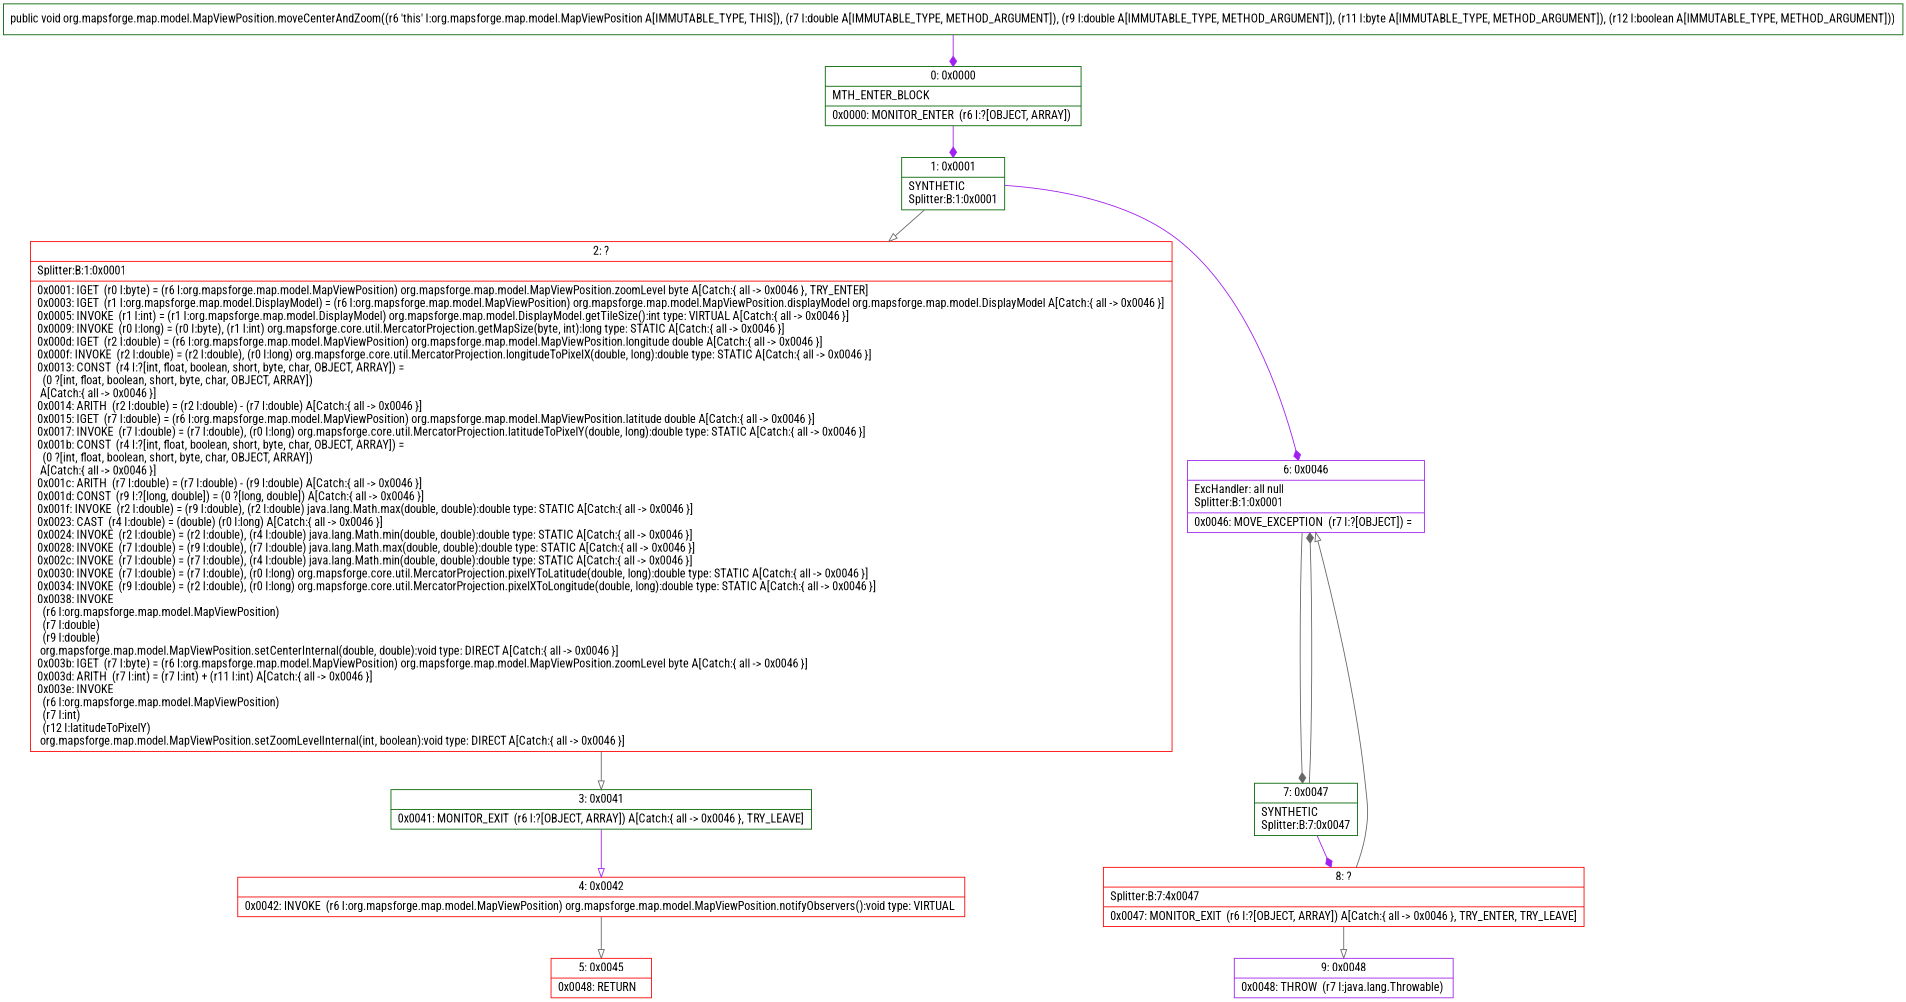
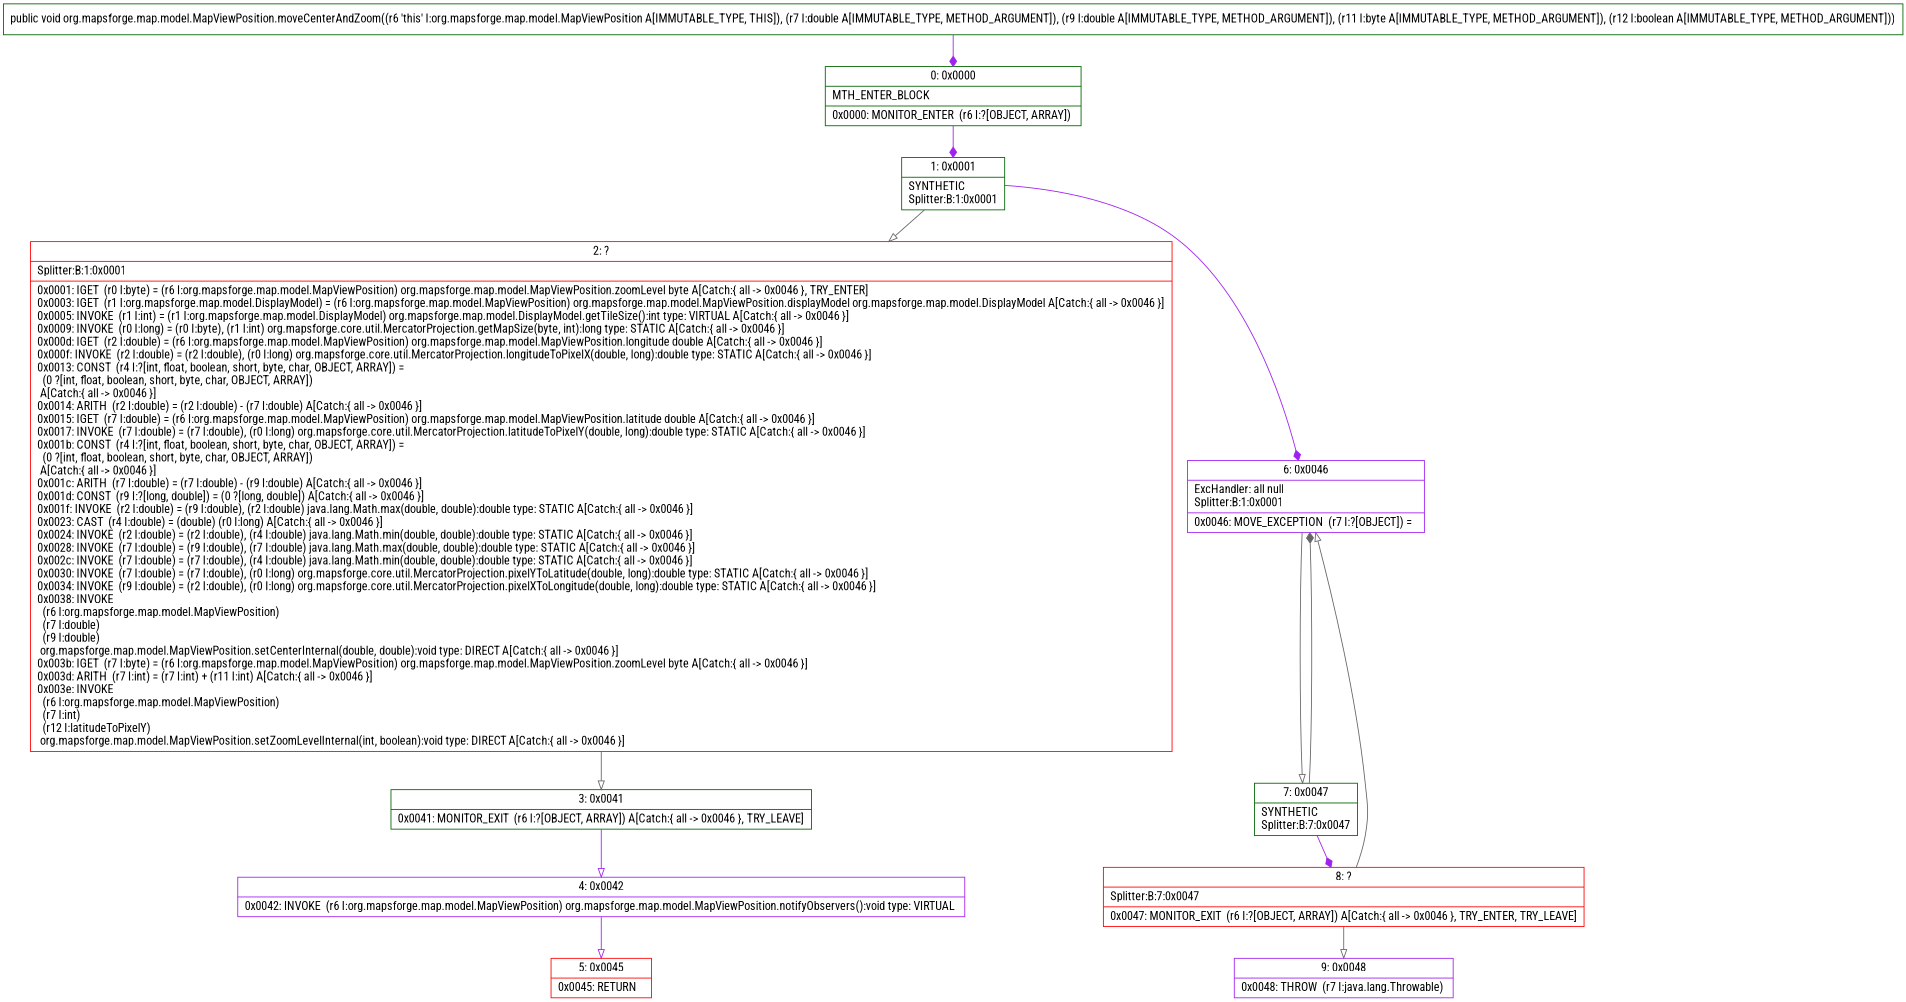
  digraph {
    fontname="Roboto Condensed"
    node [color=darkgreen fontname="Roboto Condensed" shape=record]
    edge [arrowhead=diamond color=purple fontname="Roboto Condensed"]
    n1 [label="{0\:\ 0x0000|MTH_ENTER_BLOCK\l|0x0000: MONITOR_ENTER  (r6 I:?[OBJECT, ARRAY]) \l}"]
    n2 [label="{1\:\ 0x0001|SYNTHETIC\lSplitter:B:1:0x0001\l}"]
    n3 [color=red label="{2\:\ ?|Splitter:B:1:0x0001\l|0x0001: IGET  (r0 I:byte) = (r6 I:org.mapsforge.map.model.MapViewPosition) org.mapsforge.map.model.MapViewPosition.zoomLevel byte A[Catch:\{ all \-\> 0x0046 \}, TRY_ENTER]\l0x0003: IGET  (r1 I:org.mapsforge.map.model.DisplayModel) = (r6 I:org.mapsforge.map.model.MapViewPosition) org.mapsforge.map.model.MapViewPosition.displayModel org.mapsforge.map.model.DisplayModel A[Catch:\{ all \-\> 0x0046 \}]\l0x0005: INVOKE  (r1 I:int) = (r1 I:org.mapsforge.map.model.DisplayModel) org.mapsforge.map.model.DisplayModel.getTileSize():int type: VIRTUAL A[Catch:\{ all \-\> 0x0046 \}]\l0x0009: INVOKE  (r0 I:long) = (r0 I:byte), (r1 I:int) org.mapsforge.core.util.MercatorProjection.getMapSize(byte, int):long type: STATIC A[Catch:\{ all \-\> 0x0046 \}]\l0x000d: IGET  (r2 I:double) = (r6 I:org.mapsforge.map.model.MapViewPosition) org.mapsforge.map.model.MapViewPosition.longitude double A[Catch:\{ all \-\> 0x0046 \}]\l0x000f: INVOKE  (r2 I:double) = (r2 I:double), (r0 I:long) org.mapsforge.core.util.MercatorProjection.longitudeToPixelX(double, long):double type: STATIC A[Catch:\{ all \-\> 0x0046 \}]\l0x0013: CONST  (r4 I:?[int, float, boolean, short, byte, char, OBJECT, ARRAY]) = \l  (0 ?[int, float, boolean, short, byte, char, OBJECT, ARRAY])\l A[Catch:\{ all \-\> 0x0046 \}]\l0x0014: ARITH  (r2 I:double) = (r2 I:double) \- (r7 I:double) A[Catch:\{ all \-\> 0x0046 \}]\l0x0015: IGET  (r7 I:double) = (r6 I:org.mapsforge.map.model.MapViewPosition) org.mapsforge.map.model.MapViewPosition.latitude double A[Catch:\{ all \-\> 0x0046 \}]\l0x0017: INVOKE  (r7 I:double) = (r7 I:double), (r0 I:long) org.mapsforge.core.util.MercatorProjection.latitudeToPixelY(double, long):double type: STATIC A[Catch:\{ all \-\> 0x0046 \}]\l0x001b: CONST  (r4 I:?[int, float, boolean, short, byte, char, OBJECT, ARRAY]) = \l  (0 ?[int, float, boolean, short, byte, char, OBJECT, ARRAY])\l A[Catch:\{ all \-\> 0x0046 \}]\l0x001c: ARITH  (r7 I:double) = (r7 I:double) \- (r9 I:double) A[Catch:\{ all \-\> 0x0046 \}]\l0x001d: CONST  (r9 I:?[long, double]) = (0 ?[long, double]) A[Catch:\{ all \-\> 0x0046 \}]\l0x001f: INVOKE  (r2 I:double) = (r9 I:double), (r2 I:double) java.lang.Math.max(double, double):double type: STATIC A[Catch:\{ all \-\> 0x0046 \}]\l0x0023: CAST  (r4 I:double) = (double) (r0 I:long) A[Catch:\{ all \-\> 0x0046 \}]\l0x0024: INVOKE  (r2 I:double) = (r2 I:double), (r4 I:double) java.lang.Math.min(double, double):double type: STATIC A[Catch:\{ all \-\> 0x0046 \}]\l0x0028: INVOKE  (r7 I:double) = (r9 I:double), (r7 I:double) java.lang.Math.max(double, double):double type: STATIC A[Catch:\{ all \-\> 0x0046 \}]\l0x002c: INVOKE  (r7 I:double) = (r7 I:double), (r4 I:double) java.lang.Math.min(double, double):double type: STATIC A[Catch:\{ all \-\> 0x0046 \}]\l0x0030: INVOKE  (r7 I:double) = (r7 I:double), (r0 I:long) org.mapsforge.core.util.MercatorProjection.pixelYToLatitude(double, long):double type: STATIC A[Catch:\{ all \-\> 0x0046 \}]\l0x0034: INVOKE  (r9 I:double) = (r2 I:double), (r0 I:long) org.mapsforge.core.util.MercatorProjection.pixelXToLongitude(double, long):double type: STATIC A[Catch:\{ all \-\> 0x0046 \}]\l0x0038: INVOKE  \l  (r6 I:org.mapsforge.map.model.MapViewPosition)\l  (r7 I:double)\l  (r9 I:double)\l org.mapsforge.map.model.MapViewPosition.setCenterInternal(double, double):void type: DIRECT A[Catch:\{ all \-\> 0x0046 \}]\l0x003b: IGET  (r7 I:byte) = (r6 I:org.mapsforge.map.model.MapViewPosition) org.mapsforge.map.model.MapViewPosition.zoomLevel byte A[Catch:\{ all \-\> 0x0046 \}]\l0x003d: ARITH  (r7 I:int) = (r7 I:int) + (r11 I:int) A[Catch:\{ all \-\> 0x0046 \}]\l0x003e: INVOKE  \l  (r6 I:org.mapsforge.map.model.MapViewPosition)\l  (r7 I:int)\l  (r12 I:latitudeToPixelY)\l org.mapsforge.map.model.MapViewPosition.setZoomLevelInternal(int, boolean):void type: DIRECT A[Catch:\{ all \-\> 0x0046 \}]\l}"]
    n4 [color=purple label="{6\:\ 0x0046|ExcHandler: all null\lSplitter:B:1:0x0001\l|0x0046: MOVE_EXCEPTION  (r7 I:?[OBJECT]) =  \l}"]
    n5 [label="{3\:\ 0x0041|0x0041: MONITOR_EXIT  (r6 I:?[OBJECT, ARRAY]) A[Catch:\{ all \-\> 0x0046 \}, TRY_LEAVE]\l}"]
    n6 [label="{7\:\ 0x0047|SYNTHETIC\lSplitter:B:7:0x0047\l}"]
-   n7 [color=red label="{4\:\ 0x0042|0x0042: INVOKE  (r6 I:org.mapsforge.map.model.MapViewPosition) org.mapsforge.map.model.MapViewPosition.notifyObservers():void type: VIRTUAL \l}"]
-   n8 [color=red label="{5\:\ 0x0045|0x0048: RETURN   \l}"]
-   n9 [color=red label="{8\:\ ?|Splitter:B:7:4x0047\l|0x0047: MONITOR_EXIT  (r6 I:?[OBJECT, ARRAY]) A[Catch:\{ all \-\> 0x0046 \}, TRY_ENTER, TRY_LEAVE]\l}"]
+   n7 [color=purple label="{4\:\ 0x0042|0x0042: INVOKE  (r6 I:org.mapsforge.map.model.MapViewPosition) org.mapsforge.map.model.MapViewPosition.notifyObservers():void type: VIRTUAL \l}"]
+   n8 [color=red label="{5\:\ 0x0045|0x0045: RETURN   \l}"]
+   n9 [color=red label="{8\:\ ?|Splitter:B:7:0x0047\l|0x0047: MONITOR_EXIT  (r6 I:?[OBJECT, ARRAY]) A[Catch:\{ all \-\> 0x0046 \}, TRY_ENTER, TRY_LEAVE]\l}"]
    n10 [color=purple label="{9\:\ 0x0048|0x0048: THROW  (r7 I:java.lang.Throwable) \l}"]
    n11 [label="{public void org.mapsforge.map.model.MapViewPosition.moveCenterAndZoom((r6 'this' I:org.mapsforge.map.model.MapViewPosition A[IMMUTABLE_TYPE, THIS]), (r7 I:double A[IMMUTABLE_TYPE, METHOD_ARGUMENT]), (r9 I:double A[IMMUTABLE_TYPE, METHOD_ARGUMENT]), (r11 I:byte A[IMMUTABLE_TYPE, METHOD_ARGUMENT]), (r12 I:boolean A[IMMUTABLE_TYPE, METHOD_ARGUMENT])) }"]
    n1 -> n2
    n2 -> n3 [arrowhead=onormal color=gray40]
    n2 -> n4
    n3 -> n5 [arrowhead=onormal color=gray40]
-   n4 -> n6 [color=gray40]
+   n4 -> n6 [arrowhead=onormal color=gray40]
    n5 -> n7 [arrowhead=onormal]
    n6 -> n4 [color=gray40]
    n6 -> n9
-   n7 -> n8 [arrowhead=onormal color=gray40]
+   n7 -> n8 [arrowhead=onormal]
    n9 -> n4 [arrowhead=onormal color=gray40]
    n9 -> n10 [arrowhead=onormal color=gray40]
    n11 -> n1
  }
